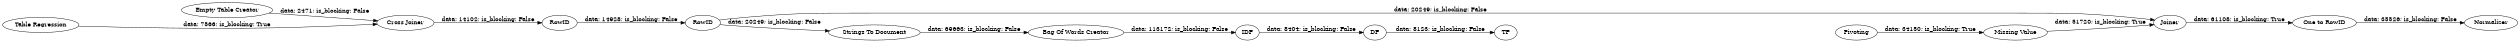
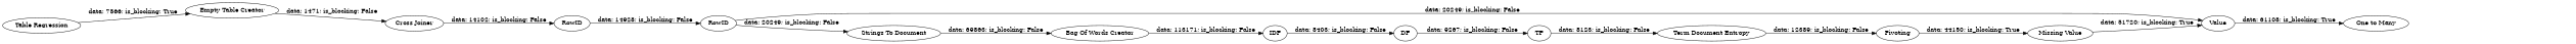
  digraph {
    rankdir=LR
    n1 [label="Missing Value"]
-   n2 [label=Joiner]
-   n3 [label="One to RowID"]
+   n2 [label=Value]
+   n3 [label="One to Many"]
    n4 [label=Pivoting]
-   n5 [label=Normalizer]
    n6 [label=IDF]
    n7 [label=DF]
    n8 [label=TF]
    n9 [label="Empty Table Creator"]
    n10 [label="Cross Joiner"]
    n11 [label=RowID]
    n12 [label=RowID]
    n13 [label="Strings To Document"]
    n14 [label="Bag Of Words Creator"]
+   n15 [label="Term Document Entropy"]
    n16 [label="Table Regression"]
    n1 -> n2 [label="data: 51720; is_blocking: True"]
    n2 -> n3 [label="data: 61108; is_blocking: True"]
-   n3 -> n5 [label="data: 35526; is_blocking: False"]
-   n4 -> n1 [label="data: 34150; is_blocking: True"]
-   n6 -> n7 [label="data: 8404; is_blocking: False"]
-   n7 -> n8 [label="data: 8123; is_blocking: False"]
-   n9 -> n10 [label="data: 2471; is_blocking: False"]
+   n4 -> n1 [label="data: 44150; is_blocking: True"]
+   n6 -> n7 [label="data: 8403; is_blocking: False"]
+   n7 -> n8 [label="data: 9267; is_blocking: False"]
+   n8 -> n15 [label="data: 8123; is_blocking: False"]
+   n9 -> n10 [label="data: 1471; is_blocking: False"]
    n10 -> n11 [label="data: 14102; is_blocking: False"]
    n11 -> n12 [label="data: 14928; is_blocking: False"]
    n12 -> n2 [label="data: 20249; is_blocking: False"]
    n12 -> n13 [label="data: 20249; is_blocking: False"]
-   n13 -> n14 [label="data: 69663; is_blocking: False"]
-   n14 -> n6 [label="data: 113172; is_blocking: False"]
-   n16 -> n10 [label="data: 7566; is_blocking: True"]
+   n13 -> n14 [label="data: 69863; is_blocking: False"]
+   n14 -> n6 [label="data: 113171; is_blocking: False"]
+   n15 -> n4 [label="data: 12389; is_blocking: False"]
+   n16 -> n9 [label="data: 7566; is_blocking: True"]
  }
